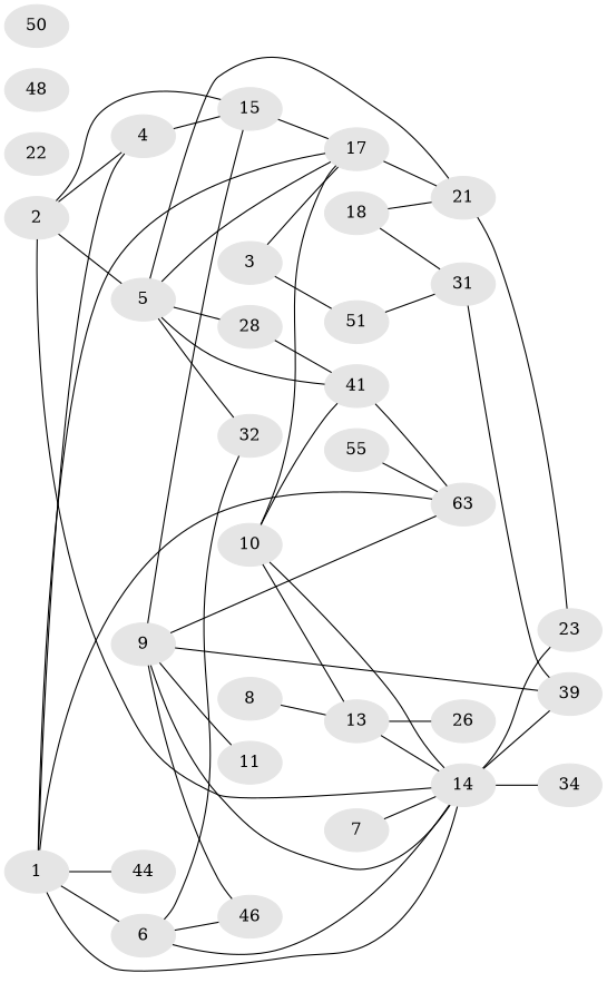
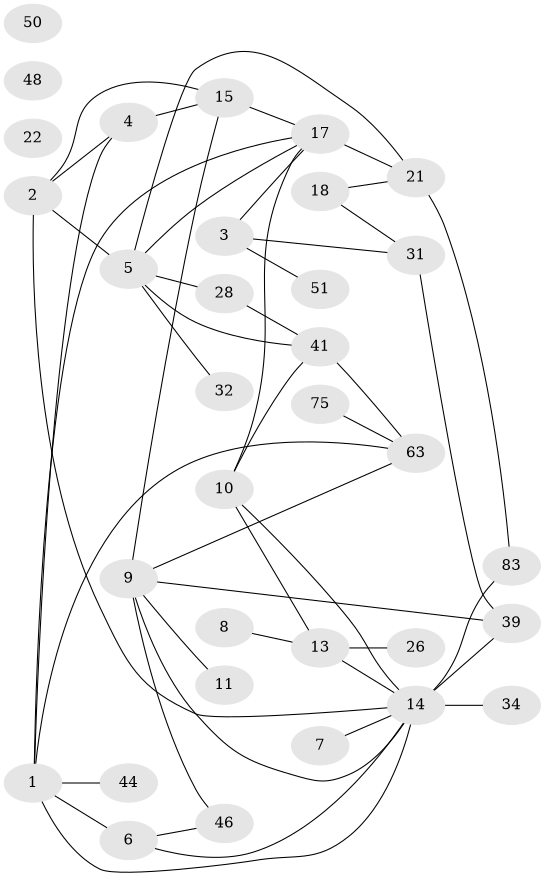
  graph {
    rankdir=LR
    node [color=gray90 style=filled]
    1 [super="+16+43"]
    4 [super="+33"]
    6 [super="+58"]
    14 [super="+30"]
    17 [super="+38+49+25"]
    44
    63 [super="+66"]
    15 [super="+29+47"]
    32
    46
    39 [super="+60"]
-   23 [super="+57"]
+   23 [super="+57" label=83]
    34
    21 [super="+65"]
    2 [super="+35"]
    5 [super="+20"]
    28 [super="+37"]
    41 [super="+53"]
    3 [super="+12+52"]
    31 [super="+54"]
    51
    7 [super="+19"]
    13 [super="+24"]
    26
    8
    9 [super="+27"]
    11
    10 [super="+45+40"]
    18 [super="+62"]
    22
    48
    50
-   55
+   55 [label=75]
    1 -- 4
    1 -- 6
    1 -- 14 [weight=2]
    1 -- 17
    1 -- 44 [weight=2]
    1 -- 63
    4 -- 15
    6 -- 14
-   6 -- 32
    6 -- 46
    14 -- 39
    14 -- 23 [weight=2]
    14 -- 34
    17 -- 21
    15 -- 17
    21 -- 23
    2 -- 4
    2 -- 14
    2 -- 15
    2 -- 5
    5 -- 17
    5 -- 32
    5 -- 21
    5 -- 28
    5 -- 41
    28 -- 41
    41 -- 63
    3 -- 17
-   51 -- 31
+   3 -- 31
    3 -- 51
    31 -- 39
    7 -- 14
    13 -- 14
    13 -- 26
    8 -- 13
    9 -- 14
    9 -- 63 [weight=2]
    9 -- 15
    9 -- 46
    9 -- 39
    9 -- 11
    10 -- 14
    10 -- 17 [weight=2]
    10 -- 41
    10 -- 13
    18 -- 21
    18 -- 31
    55 -- 63
  }
